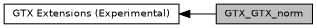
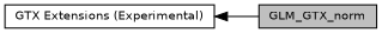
  digraph {
    rankdir=LR
    node [color=black fontname=Helvetica fontsize=10 shape=box style=filled]
    n1 [fillcolor=white height=0.2 label="GTX Extensions (Experimental)" width=0.4]
-   n2 [fillcolor=grey75 fontcolor=black height=0.2 label=GTX_GTX_norm width=0.4]
+   n2 [fillcolor=grey75 fontcolor=black height=0.2 label=GLM_GTX_norm width=0.4]
    n1 -> n2 [dir=back fontname=Helvetica fontsize=10 labelfontname=Helvetica labelfontsize=10 shape=plaintext style=solid]
  }
